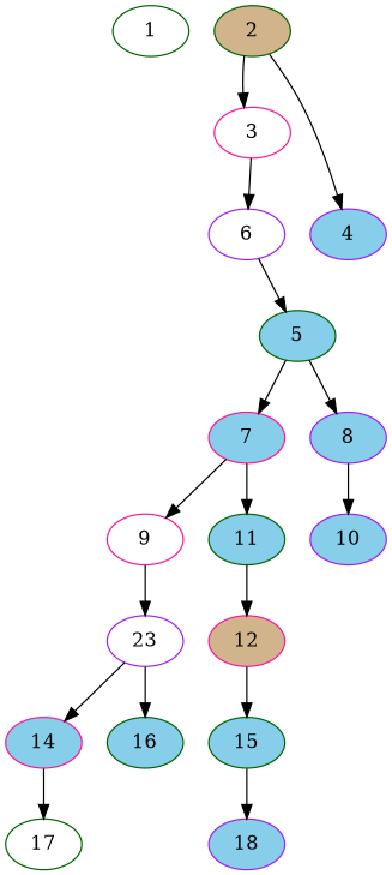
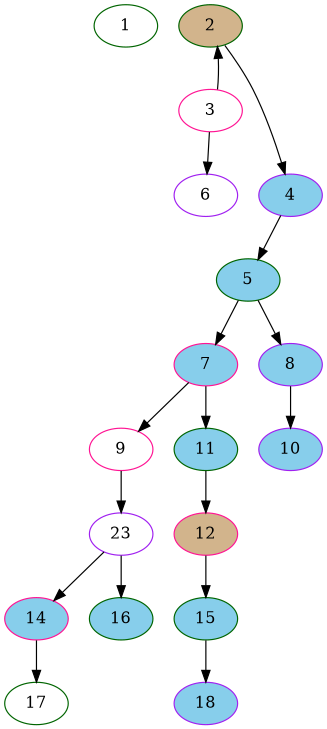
  digraph {
    node [alpha=0.19 color=darkgreen fillcolor=skyblue style=filled]
    1 [alpha=0.12 expect_size=47990817476100 fillcolor=white]
    2 [alpha=0.17 expect_size=11280238182231644 fillcolor=tan]
    3 [alpha=0.06 color=deeppink expect_size=9615327378223586 fillcolor=white]
    4 [color=purple expect_size=1463723658865278976]
    6 [alpha=0.08 color=purple expect_size=3246965171632231 fillcolor=white]
    5 [alpha=0.13 expect_size=8114538947095]
    7 [color=deeppink expect_size=140737488355328000]
    8 [alpha=0.10 color=purple expect_size=148803333858000896]
    9 [alpha=0.09 color=deeppink expect_size=1556784327491059712 fillcolor=white]
    11 [expect_size=258712886992437248]
    10 [alpha=0.08 color=purple expect_size=3464535187621806]
    n12 [alpha=0.06 color=purple expect_size=1326443730677595 fillcolor=white label=23]
    12 [alpha=0.01 color=deeppink expect_size=26067664484493 fillcolor=tan]
    14 [alpha=0.14 color=deeppink expect_size=681954256034463744]
    16 [alpha=0.10 expect_size=13927952423301870]
    15 [alpha=0.01 expect_size=2741380477171531776]
    17 [alpha=0.20 expect_size=895620326119964672 fillcolor=white]
    18 [alpha=0.01 color=purple expect_size=2211415968683393024]
-   2 -> 3
+   3 -> 2
    2 -> 4
    3 -> 6
-   6 -> 5
+   4 -> 5
    5 -> 7
    5 -> 8
    7 -> 9
    7 -> 11
    8 -> 10
    9 -> n12
    11 -> 12
    n12 -> 14
    n12 -> 16
    12 -> 15
    14 -> 17
    15 -> 18
  }
